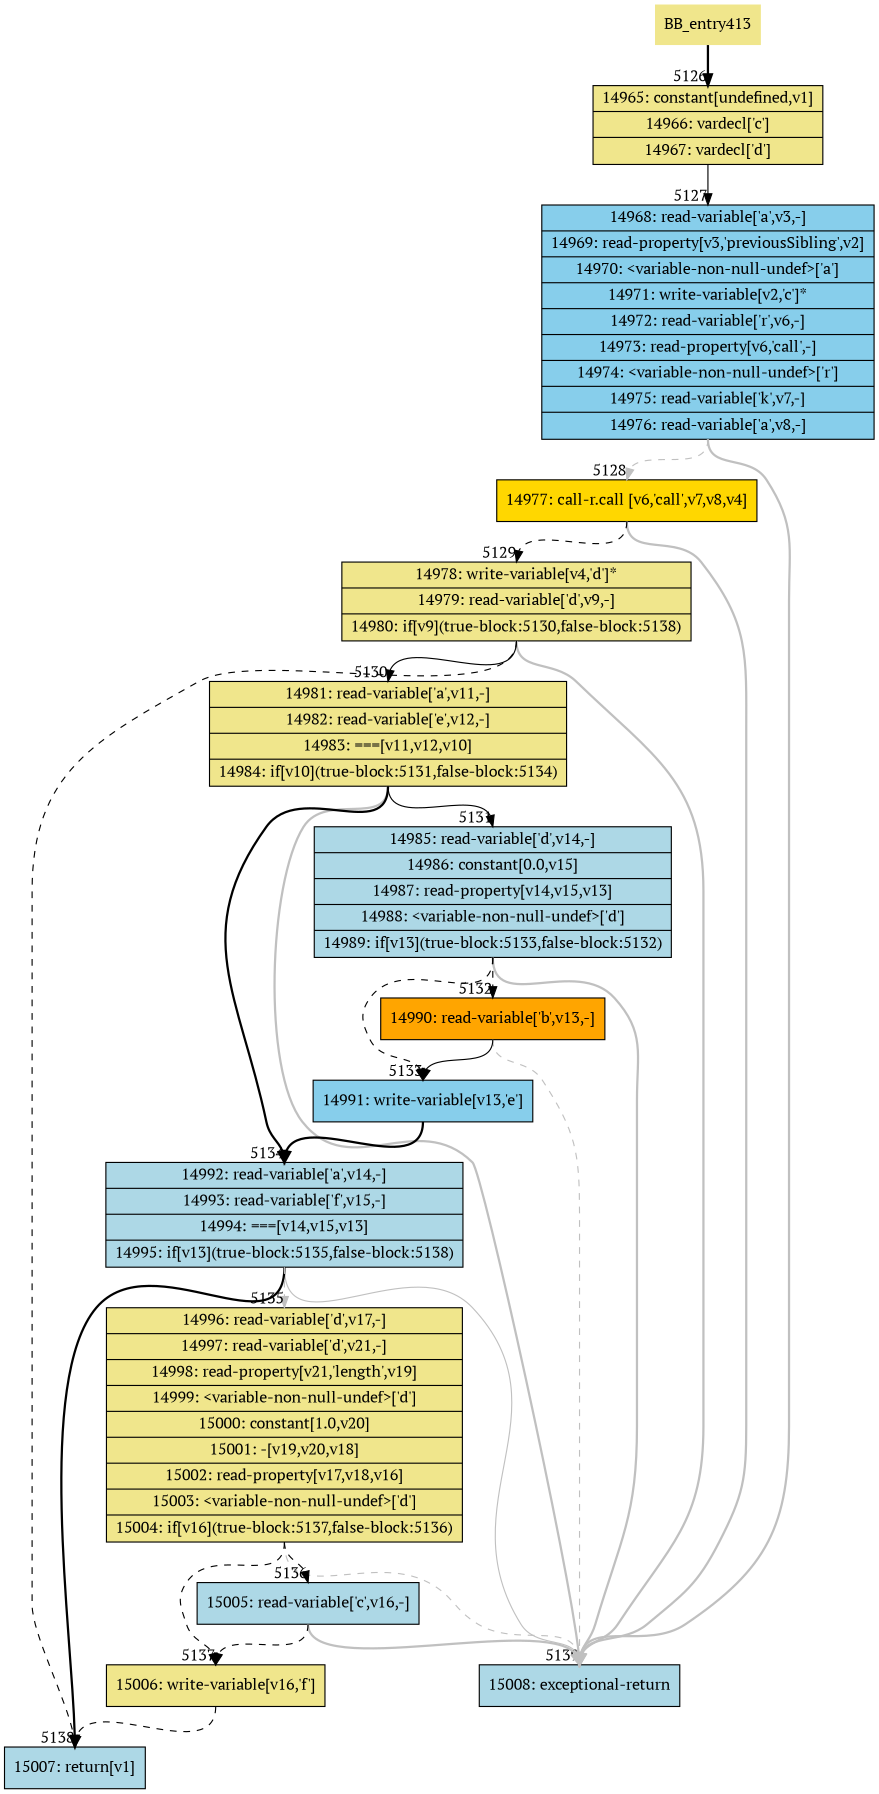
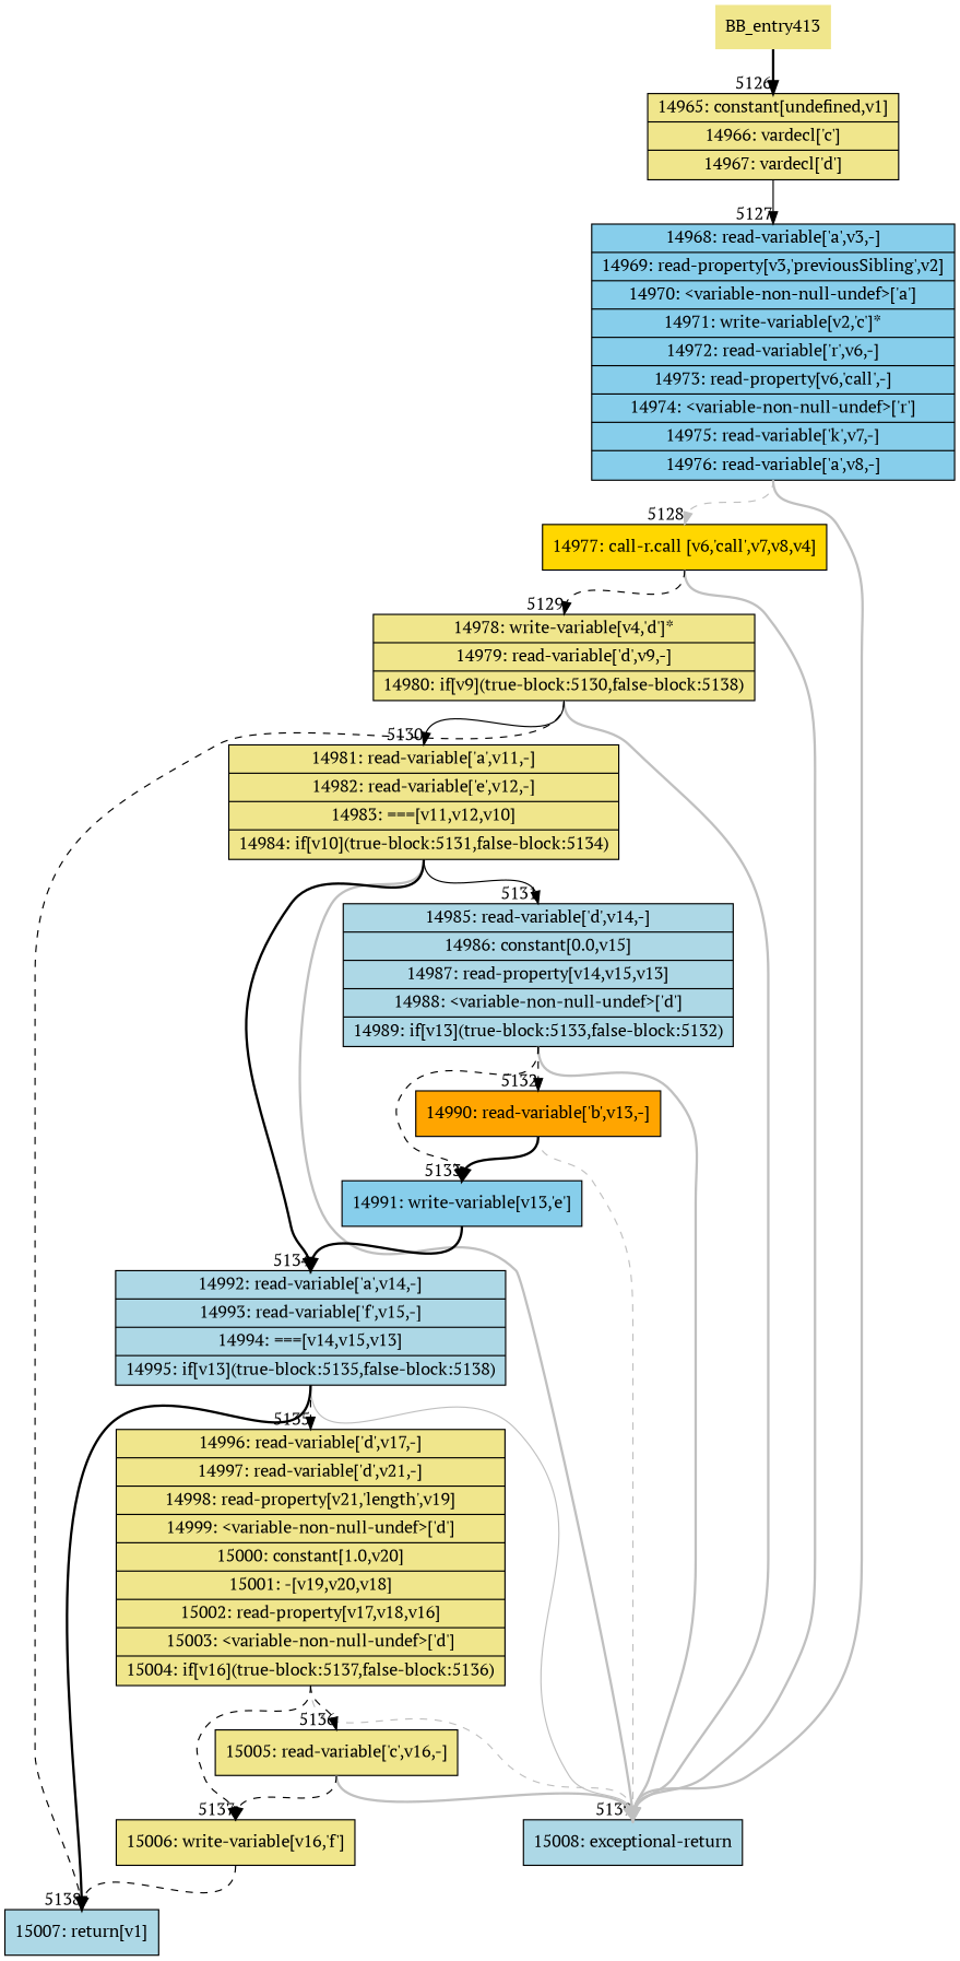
  digraph {
    fontname="PT Serif"
    rankdir=TD
    node [fillcolor=khaki fontname="PT Serif" shape=record style=filled]
    edge [fontname="PT Serif" headport=n style=dashed tailport=s]
    n1 [label=BB_entry413 shape=none]
    n2 [label="{14965: constant[undefined,v1]|14966: vardecl['c']|14967: vardecl['d']}"]
    n3 [fillcolor=skyblue label="{14968: read-variable['a',v3,-]|14969: read-property[v3,'previousSibling',v2]|14970: \<variable-non-null-undef\>['a']|14971: write-variable[v2,'c']*|14972: read-variable['r',v6,-]|14973: read-property[v6,'call',-]|14974: \<variable-non-null-undef\>['r']|14975: read-variable['k',v7,-]|14976: read-variable['a',v8,-]}"]
    n4 [fillcolor=gold label="{14977: call-r.call [v6,'call',v7,v8,v4]}"]
    n5 [fillcolor=lightblue label="{15008: exceptional-return}"]
    n6 [label="{14978: write-variable[v4,'d']*|14979: read-variable['d',v9,-]|14980: if[v9](true-block:5130,false-block:5138)}"]
    n7 [fillcolor=lightblue label="{15007: return[v1]}"]
    n8 [label="{14981: read-variable['a',v11,-]|14982: read-variable['e',v12,-]|14983: ===[v11,v12,v10]|14984: if[v10](true-block:5131,false-block:5134)}"]
    n9 [fillcolor=lightblue label="{14992: read-variable['a',v14,-]|14993: read-variable['f',v15,-]|14994: ===[v14,v15,v13]|14995: if[v13](true-block:5135,false-block:5138)}"]
    n10 [fillcolor=lightblue label="{14985: read-variable['d',v14,-]|14986: constant[0.0,v15]|14987: read-property[v14,v15,v13]|14988: \<variable-non-null-undef\>['d']|14989: if[v13](true-block:5133,false-block:5132)}"]
    n11 [label="{14996: read-variable['d',v17,-]|14997: read-variable['d',v21,-]|14998: read-property[v21,'length',v19]|14999: \<variable-non-null-undef\>['d']|15000: constant[1.0,v20]|15001: -[v19,v20,v18]|15002: read-property[v17,v18,v16]|15003: \<variable-non-null-undef\>['d']|15004: if[v16](true-block:5137,false-block:5136)}"]
    n12 [fillcolor=skyblue label="{14991: write-variable[v13,'e']}"]
    n13 [fillcolor=orange label="{14990: read-variable['b',v13,-]}"]
    n14 [label="{15006: write-variable[v16,'f']}"]
-   n15 [fillcolor=lightblue label="{15005: read-variable['c',v16,-]}"]
+   n15 [label="{15005: read-variable['c',v16,-]}"]
    n1 -> n2 [headlabel="    5126" style=bold]
    n2 -> n3 [headlabel="      5127" style=solid]
    n3 -> n4 [color=gray headlabel="      5128"]
    n3 -> n5 [color=gray headlabel="      5139" style=bold]
    n4 -> n5 [color=gray style=bold]
    n4 -> n6 [headlabel="      5129"]
    n6 -> n5 [color=gray style=bold]
    n6 -> n7 [headlabel="      5138"]
    n6 -> n8 [headlabel="      5130" style=solid]
    n8 -> n5 [color=gray style=bold]
    n8 -> n9 [headlabel="      5134" style=bold]
    n8 -> n10 [headlabel="      5131" style=solid]
    n9 -> n5 [color=gray style=solid]
    n9 -> n7 [style=bold]
-   n9 -> n11 [headlabel="      5135" color=gray]
+   n9 -> n11 [headlabel="      5135"]
    n10 -> n5 [color=gray style=bold]
    n10 -> n12 [headlabel="      5133"]
    n10 -> n13 [headlabel="      5132"]
    n11 -> n5 [color=gray]
    n11 -> n14 [headlabel="      5137"]
    n11 -> n15 [headlabel="      5136"]
    n12 -> n9 [style=bold]
    n13 -> n5 [color=gray]
-   n13 -> n12 [style=solid]
+   n13 -> n12 [style=bold]
    n14 -> n7
    n15 -> n5 [color=gray style=bold]
    n15 -> n14
  }
